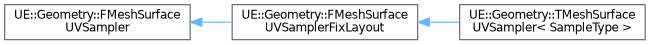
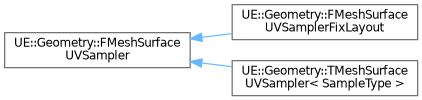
  digraph {
    rankdir=LR
    node [color=grey40 fillcolor=white fontname=Helvetica fontsize=10 shape=box style=filled]
    edge [color=steelblue1 dir=back fontname=Helvetica fontsize=10 labelfontname=Helvetica labelfontsize=10 style=solid]
    n1 [height=0.2 label="UE::Geometry::FMeshSurface\lUVSamplerFixLayout" width=0.4]
    n2 [height=0.2 label="UE::Geometry::TMeshSurface\lUVSampler\< SampleType \>" width=0.4]
    n3 [height=0.2 label="UE::Geometry::FMeshSurface\lUVSampler" width=0.4]
-   n1 -> n2
+   n3 -> n2
    n3 -> n1
  }
